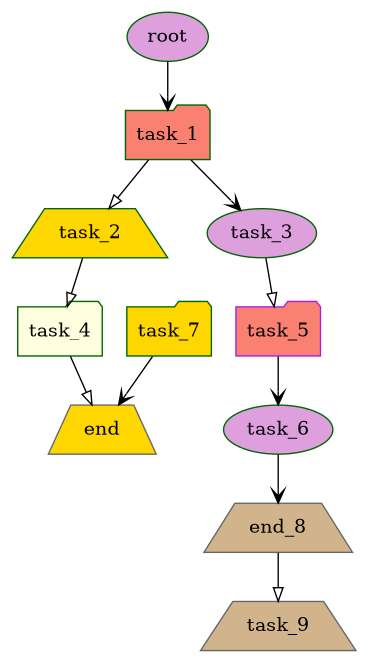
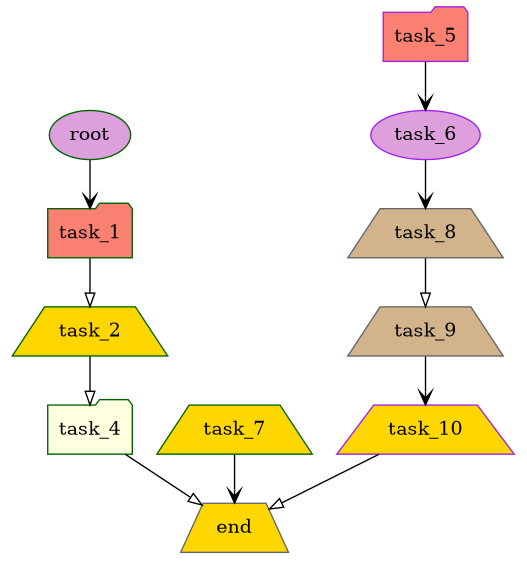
  digraph {
    node [color=darkgreen fillcolor=gold shape=trapezium style=filled]
    edge [arrowhead=vee]
    root [fillcolor=plum shape=ellipse]
    task_1 [fillcolor=salmon shape=folder]
    task_2
-   task_3 [fillcolor=plum shape=ellipse]
    task_4 [fillcolor=lightyellow shape=folder]
    task_5 [color=purple fillcolor=salmon shape=folder]
    end [color=gray40]
-   task_6 [fillcolor=plum shape=ellipse]
-   task_8 [color=gray40 fillcolor=tan label=end_8]
-   task_7 [shape=folder]
+   task_6 [color=purple fillcolor=plum shape=ellipse]
+   task_8 [color=gray40 fillcolor=tan]
+   task_7
    task_9 [color=gray40 fillcolor=tan]
+   task_10 [color=purple]
    root -> task_1
    task_1 -> task_2 [arrowhead=onormal]
-   task_1 -> task_3
    task_2 -> task_4 [arrowhead=onormal]
-   task_3 -> task_5 [arrowhead=onormal]
    task_4 -> end [arrowhead=onormal]
    task_5 -> task_6
    task_6 -> task_8
    task_8 -> task_9 [arrowhead=onormal]
    task_7 -> end
+   task_9 -> task_10
+   task_10 -> end [arrowhead=onormal]
  }
